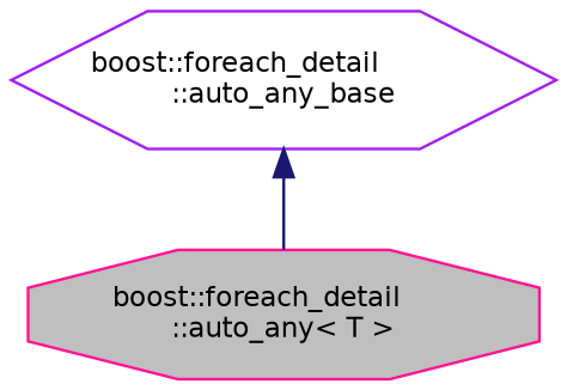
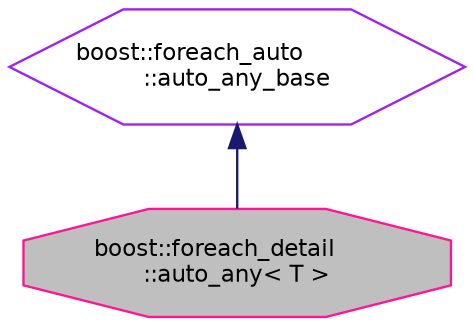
  digraph {
    node [fontname=Helvetica fontsize=10 style=filled]
    n1 [color=deeppink fillcolor=grey75 fontcolor=black height=0.2 label="boost::foreach_detail\l::auto_any\< T \>" shape=octagon width=0.4]
-   n2 [color=purple fillcolor=white height=0.2 label="boost::foreach_detail\l::auto_any_base" shape=hexagon width=0.4]
+   n2 [color=purple fillcolor=white height=0.2 label="boost::foreach_auto\l::auto_any_base" shape=hexagon width=0.4]
    n2 -> n1 [color=midnightblue dir=back fontname=Helvetica fontsize=10 labelfontname=Helvetica labelfontsize=10 style=solid]
  }
